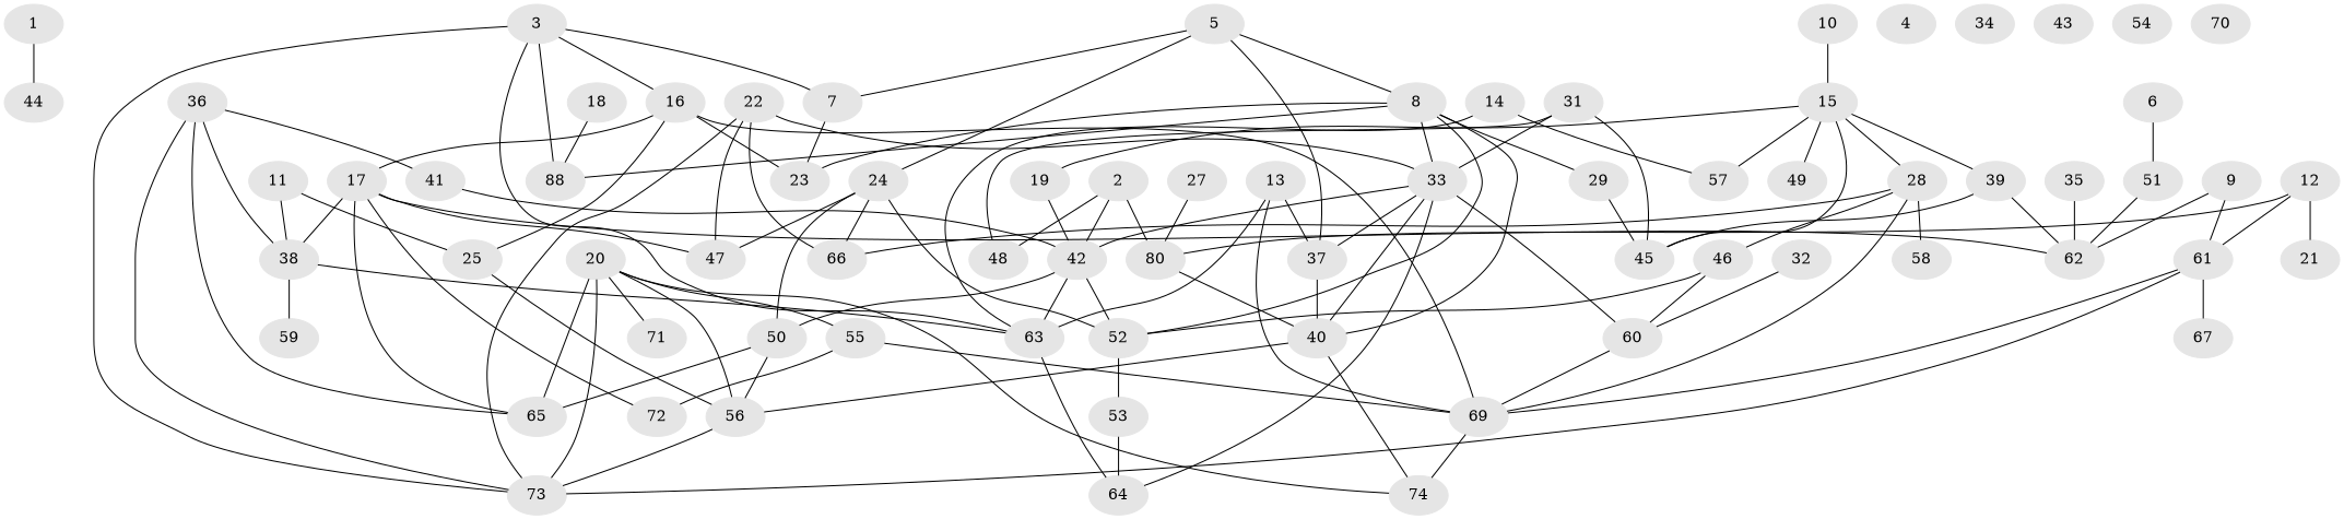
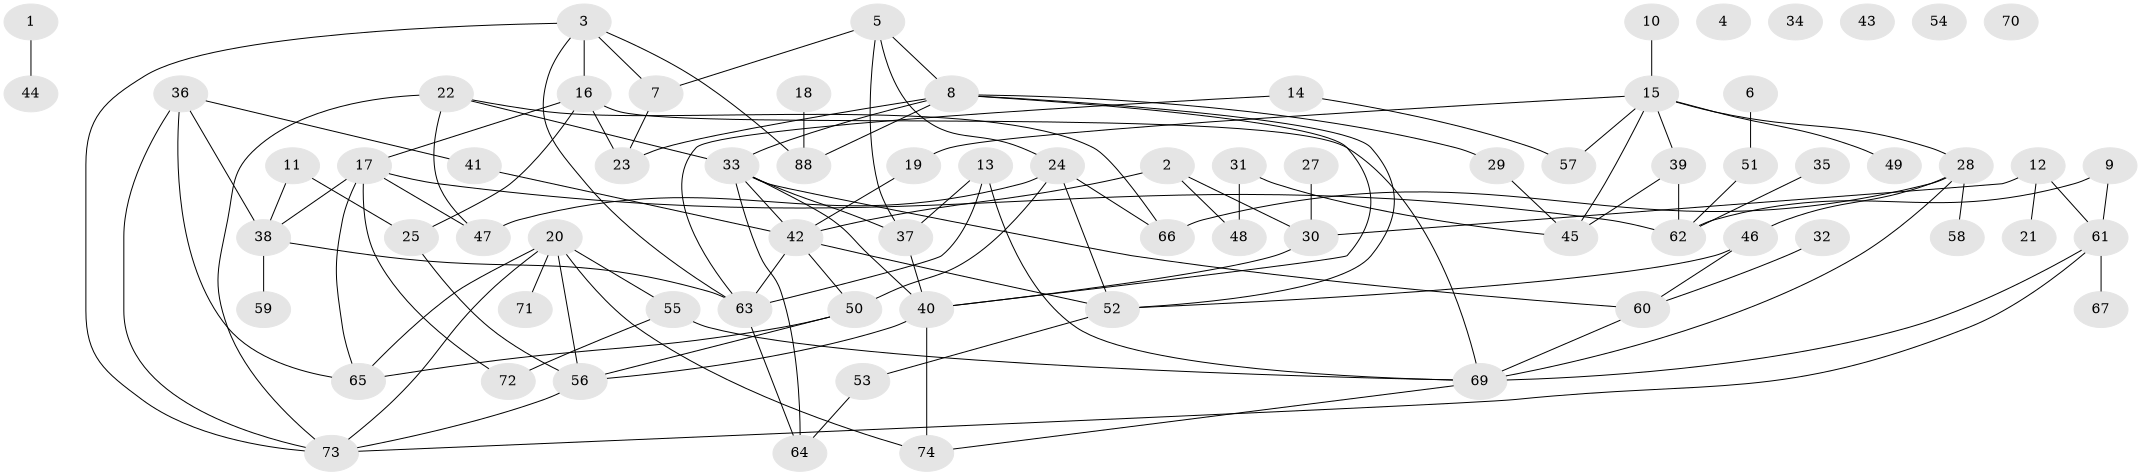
  graph {
    node [color=gray90 style=filled]
    1
    44
    2
-   30 [label=80]
+   30
    42
    48
    40
    63
    52
    50
    3
    7
    16
    n14 [label=88]
    73
    23
    25
    69
    17
    64
    4
    5
    8
    24
    37
    29
    33
    47
    66
    6
    51
    62
    45
    60
    56
    74
    53
    9
    61
    67
    10
    15
    57
    19
    28
    39
    49
    11
    38
    59
    12
    21
    13
    14
    58
    46
    65
    72
    18
    20
    55
    71
    22
    27
    31
    32
    34
    35
    36
    41
    43
    54
    70
    1 -- 44
    2 -- 30
    2 -- 42
    2 -- 48
    30 -- 40
    42 -- 63
    42 -- 52
    42 -- 50
    40 -- 56
    40 -- 74
    63 -- 64
    52 -- 53
    50 -- 56
    50 -- 65
    3 -- 63
    3 -- 7
    3 -- 16
    3 -- n14
    3 -- 73
    7 -- 23
    16 -- 23
    16 -- 25
    16 -- 69
    16 -- 17
    25 -- 56
    69 -- 74
    17 -- 47
    17 -- 62
    17 -- 38
    17 -- 65
    17 -- 72
    5 -- 7
    5 -- 8
    5 -- 24
    5 -- 37
    8 -- 40
    8 -- 52
    8 -- n14
    8 -- 23
    8 -- 29
    8 -- 33
    24 -- 52
    24 -- 50
    24 -- 47
    24 -- 66
    37 -- 40
    29 -- 45
    33 -- 42
    33 -- 40
    33 -- 64
    33 -- 37
    33 -- 60
    6 -- 51
    51 -- 62
    60 -- 69
    56 -- 73
    53 -- 64
    9 -- 62
    9 -- 61
    61 -- 73
    61 -- 69
    61 -- 67
    10 -- 15
    15 -- 45
    15 -- 57
    15 -- 19
    15 -- 28
    15 -- 39
    15 -- 49
    19 -- 42
    28 -- 69
    28 -- 66
    28 -- 58
    28 -- 46
    39 -- 62
    39 -- 45
    11 -- 25
    11 -- 38
    38 -- 63
    38 -- 59
    12 -- 30
    12 -- 61
    12 -- 21
    13 -- 63
    13 -- 69
    13 -- 37
    14 -- 63
    14 -- 57
    46 -- 52
    46 -- 60
    18 -- n14
    20 -- 73
    20 -- 56
    20 -- 74
    20 -- 65
    20 -- 55
    20 -- 71
    55 -- 69
    55 -- 72
    22 -- 73
    22 -- 33
    22 -- 47
    22 -- 66
    27 -- 30
    31 -- 48
-   31 -- 33
    31 -- 45
    32 -- 60
    35 -- 62
    36 -- 73
    36 -- 38
    36 -- 65
    36 -- 41
    41 -- 42
  }
